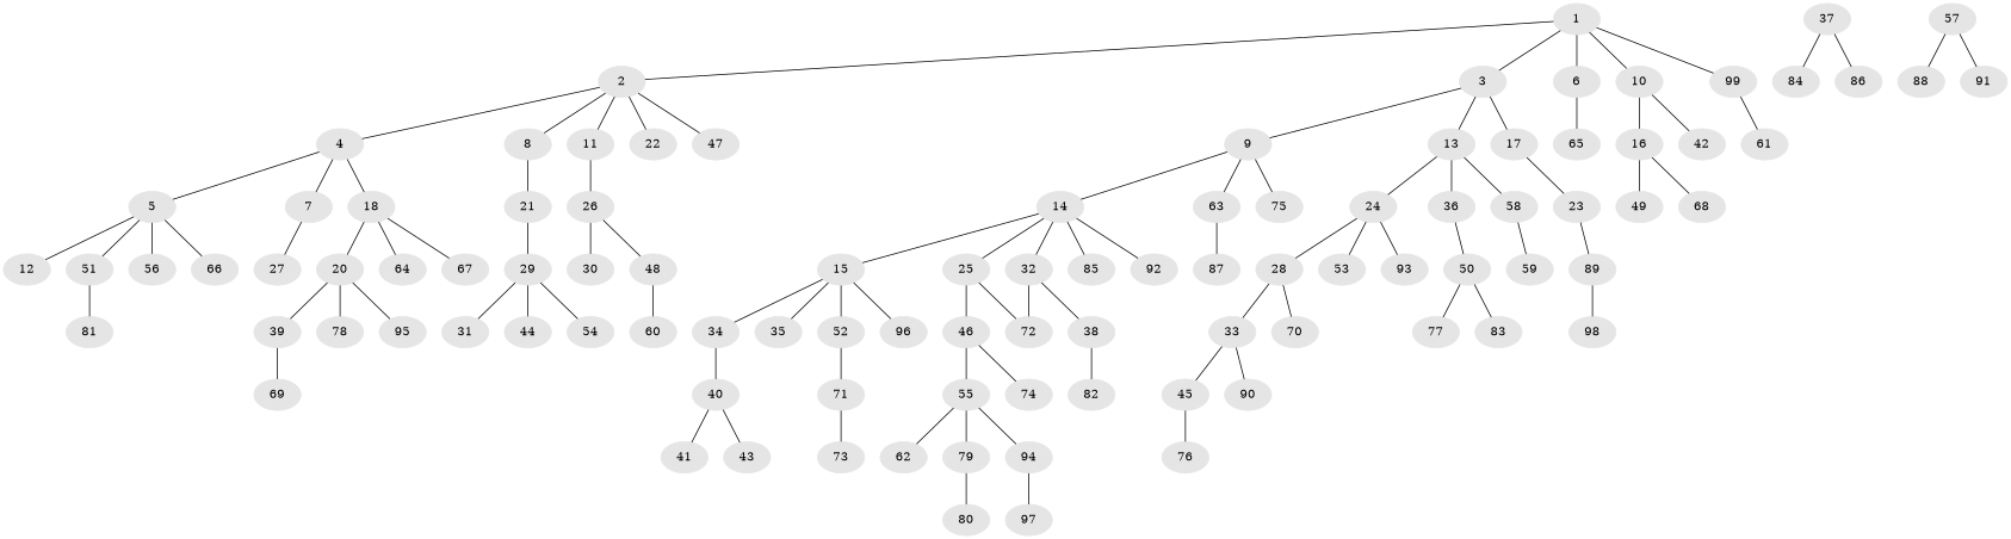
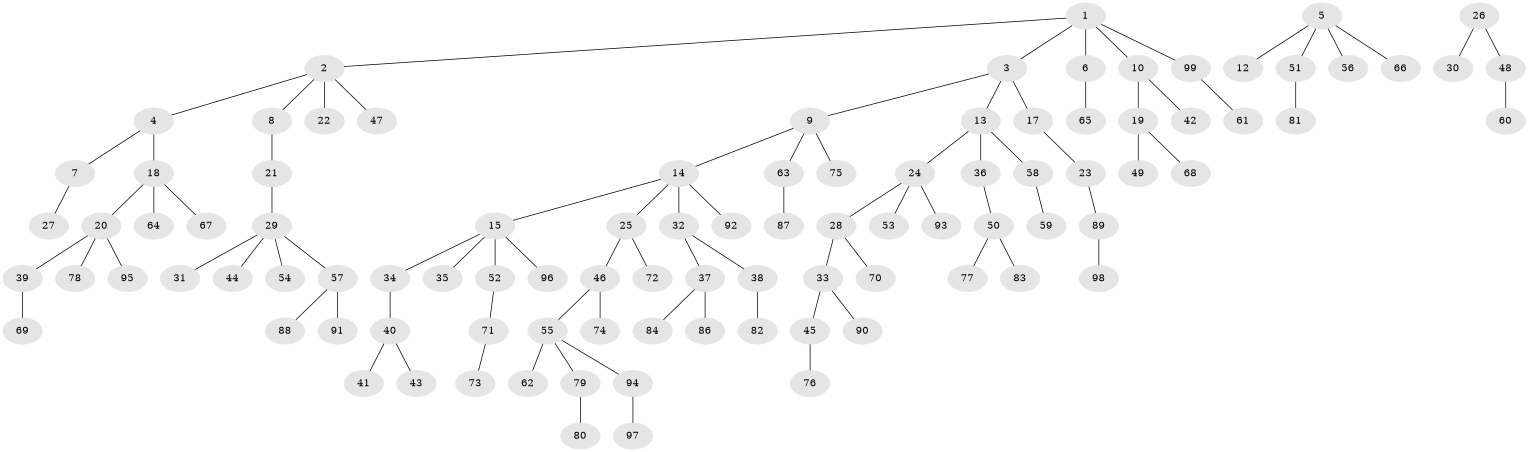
  graph {
    node [color=gray90 style=filled]
    1
    2
    3
    6
    10
    n6 [label=99]
    4
    8
-   11
    22
    47
    9
    13
    17
    65
-   16
+   16 [label=19]
    42
    61
    5
    7
    18
    21
    26
    14
    63
    75
    24
    36
    58
    23
    12
    51
    56
    66
    27
    20
    64
    67
    81
    29
    15
    25
    32
-   85
    92
    87
    49
    68
    30
    48
    28
    53
    93
    50
    59
    34
    35
    52
    96
    46
    72
    37
    38
    40
    71
    89
    39
    78
    95
    69
    31
    44
    54
    57
    98
    33
    70
    55
    74
    60
    45
    90
    88
    91
    84
    86
    82
    76
    41
    43
    77
    83
    62
    79
    94
    73
    80
    97
    1 -- 2
    1 -- 3
    1 -- 6
    1 -- 10
    1 -- n6
    2 -- 4
    2 -- 8
-   2 -- 11
    2 -- 22
    2 -- 47
    3 -- 9
    3 -- 13
    3 -- 17
    6 -- 65
    10 -- 16
    10 -- 42
    n6 -- 61
-   4 -- 5
    4 -- 7
    4 -- 18
    8 -- 21
-   11 -- 26
    9 -- 14
    9 -- 63
    9 -- 75
    13 -- 24
    13 -- 36
    13 -- 58
    17 -- 23
    16 -- 49
    16 -- 68
    5 -- 12
    5 -- 51
    5 -- 56
    5 -- 66
    7 -- 27
    18 -- 20
    18 -- 64
    18 -- 67
    21 -- 29
    26 -- 30
    26 -- 48
    14 -- 15
    14 -- 25
    14 -- 32
-   14 -- 85
    14 -- 92
    63 -- 87
    24 -- 28
    24 -- 53
    24 -- 93
    36 -- 50
    58 -- 59
    23 -- 89
    51 -- 81
    20 -- 39
    20 -- 78
    20 -- 95
    29 -- 31
    29 -- 44
    29 -- 54
+   29 -- 57
    15 -- 34
    15 -- 35
    15 -- 52
    15 -- 96
    25 -- 46
    25 -- 72
-   32 -- 72
+   32 -- 37
    32 -- 38
    48 -- 60
    28 -- 33
    28 -- 70
    50 -- 77
    50 -- 83
    34 -- 40
    52 -- 71
    46 -- 55
    46 -- 74
    37 -- 84
    37 -- 86
    38 -- 82
    40 -- 41
    40 -- 43
    71 -- 73
    89 -- 98
    39 -- 69
    57 -- 88
    57 -- 91
    33 -- 45
    33 -- 90
    55 -- 62
    55 -- 79
    55 -- 94
    45 -- 76
    79 -- 80
    94 -- 97
  }
